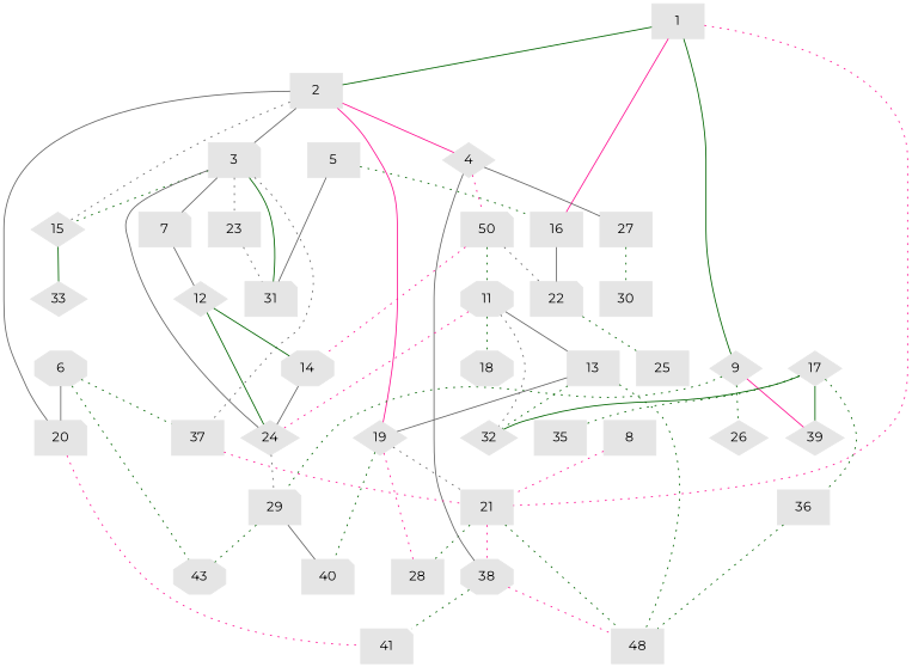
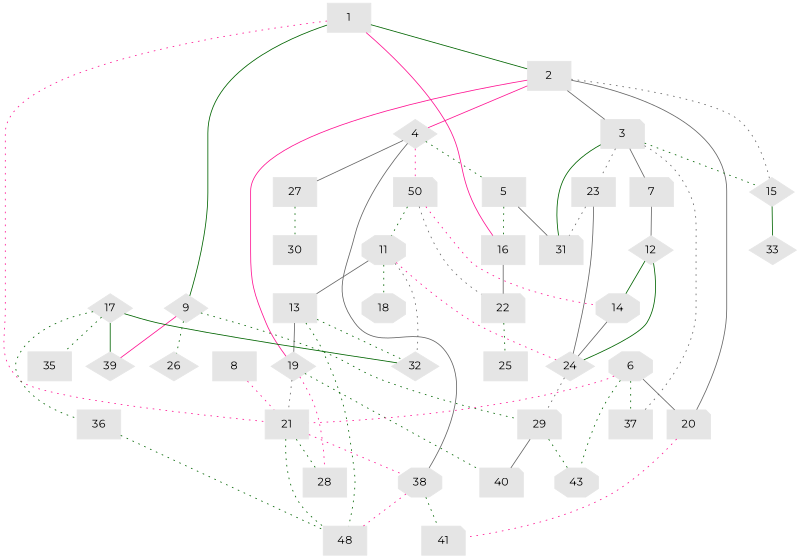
  graph {
    fontname=Montserrat
    node [color=gray90 fontname=Montserrat shape=box style=filled]
    edge [color=darkgreen fontname=Montserrat style=dotted weight=1.0]
    1
    2
    9 [shape=diamond]
    16
    21
    3 [shape=note]
    4 [shape=diamond]
    15 [shape=diamond]
    19 [shape=diamond]
    20 [shape=note]
    26 [shape=diamond]
    29 [shape=note]
    39 [shape=diamond]
    22 [shape=note]
    38 [shape=octagon]
    n16 [label=48]
    28
    7 [shape=note]
    23
    24 [shape=diamond]
    31 [shape=note]
    37
    5
    n24 [label=50 shape=note]
    27
    33 [shape=diamond]
    40 [shape=note]
    41 [shape=note]
    12 [shape=diamond]
    11 [shape=octagon]
    14 [shape=octagon]
    30
    6 [shape=octagon]
    43 [shape=octagon]
    8
    13
    18 [shape=octagon]
    32 [shape=diamond]
    25
    17 [shape=diamond]
    35
    36
    1 -- 2 [style=solid]
    1 -- 9 [style=solid]
    1 -- 16 [color=deeppink style=solid]
    1 -- 21 [color=deeppink]
    2 -- 3 [color=gray40 style=solid]
    2 -- 4 [color=deeppink style=solid]
    2 -- 15 [color=gray40]
    2 -- 19 [color=deeppink style=solid]
    2 -- 20 [color=gray40 style=solid]
    9 -- 26
    9 -- 29
    9 -- 39 [color=deeppink style=solid]
    16 -- 22 [color=gray40 style=solid weight=2.0]
    21 -- 38 [color=deeppink]
    21 -- n16
    21 -- 28 [weight=2.0]
    3 -- 15
    3 -- 7 [color=gray40 style=solid]
    3 -- 23 [color=gray40]
-   3 -- 24 [color=gray40 style=solid]
+   23 -- 24 [color=gray40 style=solid]
    3 -- 31 [style=solid]
    3 -- 37 [color=gray40]
    4 -- 38 [color=gray40 style=solid]
+   4 -- 5
    4 -- n24 [color=deeppink]
    4 -- 27 [color=gray40 style=solid]
    15 -- 33 [style=solid]
    19 -- 21 [color=gray40]
    19 -- 28 [color=deeppink]
    19 -- 40
    20 -- 41 [color=deeppink]
    29 -- 40 [color=gray40 style=solid]
    29 -- 43
    22 -- 25
    38 -- n16 [color=deeppink]
    38 -- 41
    7 -- 12 [color=gray40 style=solid]
    23 -- 31 [color=gray40]
    24 -- 29 [color=gray40]
    5 -- 16
    5 -- 31 [color=gray40 style=solid]
    n24 -- 22 [color=gray40]
    n24 -- 11
    n24 -- 14 [color=deeppink]
    27 -- 30
    12 -- 24 [style=solid]
    12 -- 14 [style=solid]
    11 -- 24 [color=deeppink]
    11 -- 13 [color=gray40 style=solid]
    11 -- 18
    11 -- 32 [color=gray40]
    14 -- 24 [color=gray40 style=solid]
-   37 -- 21 [color=deeppink]
+   6 -- 21 [color=deeppink]
    6 -- 20 [color=gray40 style=solid]
    6 -- 37
    6 -- 43
    8 -- 21 [color=deeppink]
    13 -- 19 [color=gray40 style=solid]
    13 -- n16
    13 -- 32
    17 -- 39 [style=solid weight=2.0]
    17 -- 32 [style=solid]
    17 -- 35
    17 -- 36
    36 -- n16
  }
